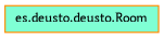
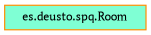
  digraph {
    rankdir=LR
    fontname="PT Serif"
-   n1 [color=darkorange fillcolor=aquamarine fontname="PT Serif" fontsize=10 height=0.2 label="es.deusto.deusto.Room" shape=record style=filled width=0.4]
+   n1 [color=darkorange fillcolor=aquamarine fontname="PT Serif" fontsize=10 height=0.2 label="es.deusto.spq.Room" shape=record style=filled width=0.4]
  }
